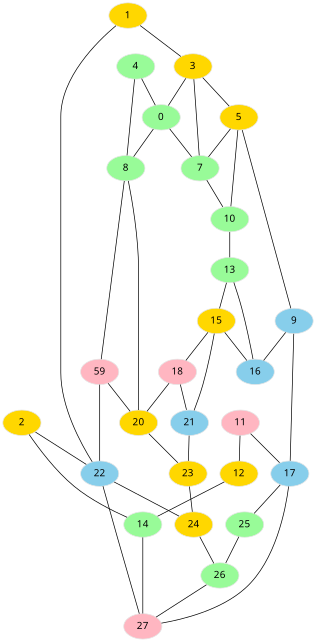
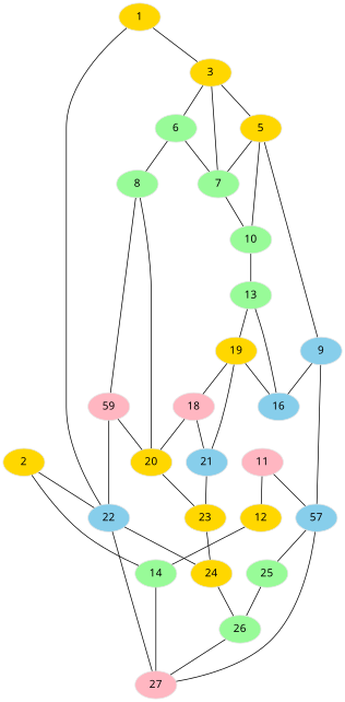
  graph {
    fontname="Noto Sans"
    node [color=gray90 fillcolor=gold fontname="Noto Sans" style=filled]
    edge [fontname="Noto Sans" weight=1.0]
    1
    3
    22 [fillcolor=skyblue]
    5
-   6 [fillcolor=palegreen label=0]
+   6 [fillcolor=palegreen]
    7 [fillcolor=palegreen]
    27 [fillcolor=lightpink]
    24
    2
    14 [fillcolor=palegreen]
    9 [fillcolor=skyblue]
    16 [fillcolor=skyblue]
-   17 [fillcolor=skyblue]
+   17 [fillcolor=skyblue label=57]
    11 [fillcolor=lightpink]
    12
    10 [fillcolor=palegreen]
    8 [fillcolor=palegreen]
-   4 [fillcolor=palegreen]
    n19 [fillcolor=lightpink label=59]
    20
    13 [fillcolor=palegreen]
    23
    25 [fillcolor=palegreen]
-   15
+   15 [label=19]
    18 [fillcolor=lightpink]
    21 [fillcolor=skyblue]
    26 [fillcolor=palegreen]
    1 -- 3
    1 -- 22
    3 -- 5
    3 -- 6
    3 -- 7
    22 -- 27
    22 -- 24
    5 -- 7
    5 -- 9
    5 -- 10
    6 -- 7
    6 -- 8
    7 -- 10
    24 -- 26
    2 -- 22
    2 -- 14
    14 -- 27 [weight=2.0]
    9 -- 16
    9 -- 17
    17 -- 27
    17 -- 25
    11 -- 17
    11 -- 12 [weight=2.0]
    12 -- 14 [weight=2.0]
    10 -- 13 [weight=2.0]
    8 -- n19
    8 -- 20
-   4 -- 6
-   4 -- 8
    n19 -- 22 [weight=2.0]
    n19 -- 20
    20 -- 23
    13 -- 16
    13 -- 15
    23 -- 24
    25 -- 26 [weight=2.0]
    15 -- 16
    15 -- 18
    15 -- 21
    18 -- 20
    18 -- 21
    21 -- 23 [weight=2.0]
    26 -- 27
  }
